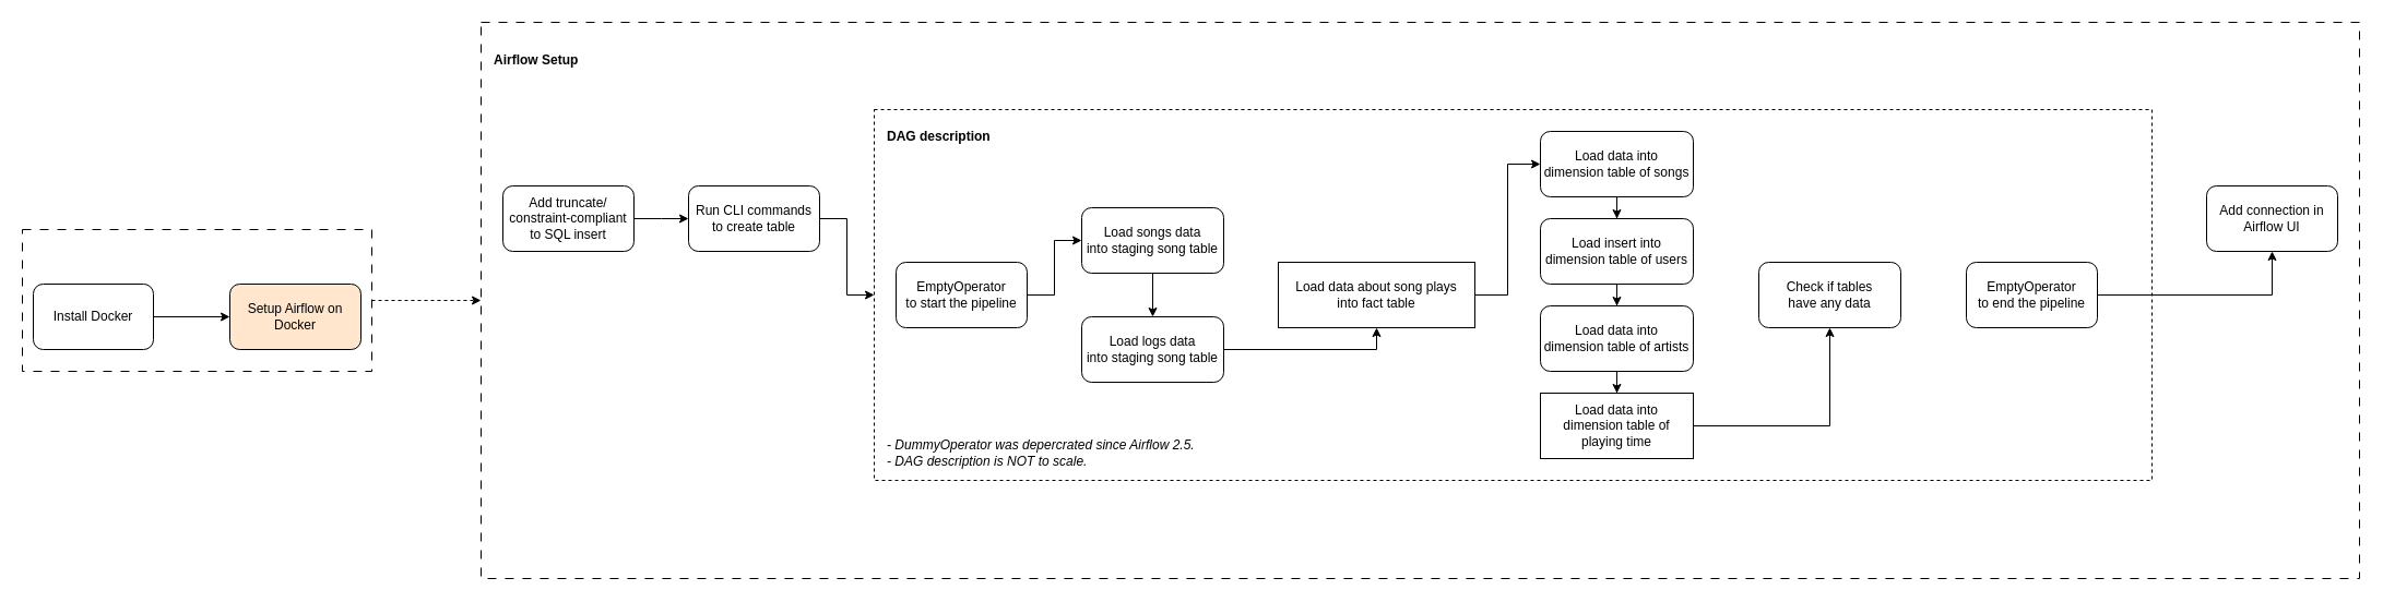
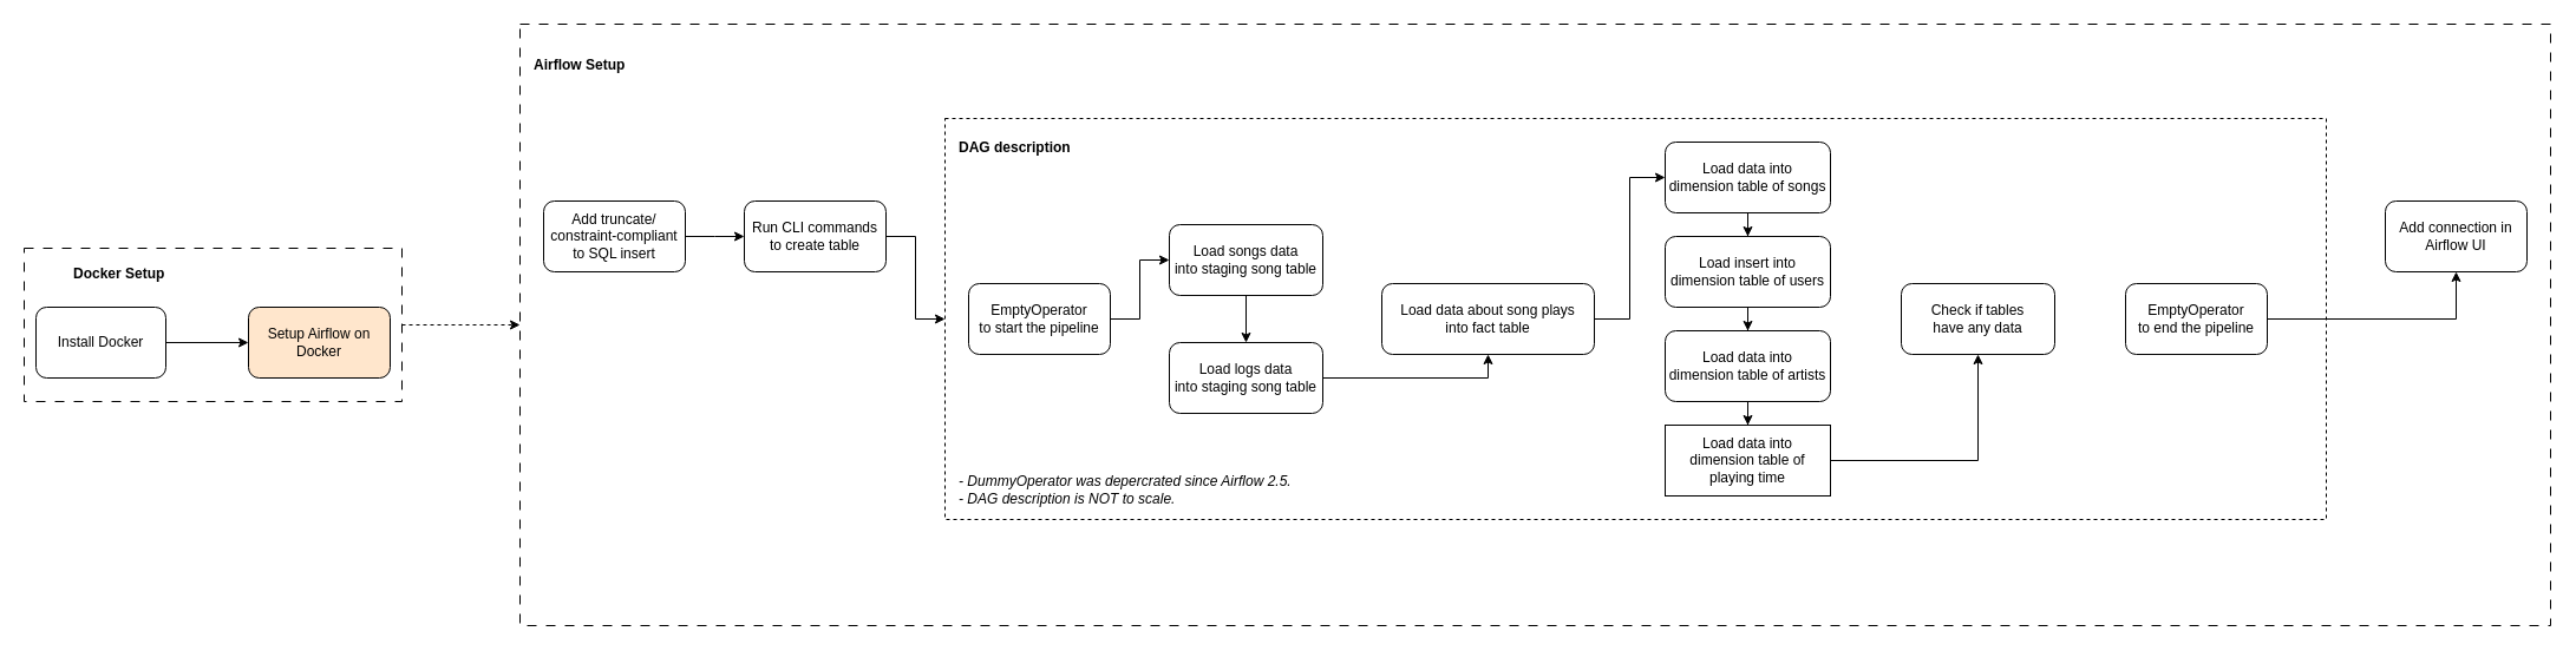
  <mxCell id="0" />
  <mxCell id="1" parent="0" />
  <mxCell id="2" style="edgeStyle=orthogonalEdgeStyle;rounded=0;orthogonalLoop=1;jettySize=auto;html=1;dashed=1;" edge="1" parent="1" source="33" target="3"><mxGeometry relative="1" as="geometry" /></mxCell>
  <mxCell id="3" value="" style="rounded=0;whiteSpace=wrap;html=1;gradientColor=default;fillColor=none;dashed=1;dashPattern=8 8;" vertex="1" parent="1"><mxGeometry x="440" y="20" width="1720" height="510" as="geometry" /></mxCell>
  <mxCell id="4" value="Airflow Setup" style="text;html=1;align=left;verticalAlign=middle;whiteSpace=wrap;rounded=0;fontStyle=1" vertex="1" parent="1"><mxGeometry x="450" y="40" width="90" height="30" as="geometry" /></mxCell>
  <mxCell id="5" style="edgeStyle=orthogonalEdgeStyle;rounded=0;orthogonalLoop=1;jettySize=auto;html=1;" edge="1" parent="1" source="6"><mxGeometry relative="1" as="geometry"><mxPoint x="630" y="200" as="targetPoint" /></mxGeometry></mxCell>
  <mxCell id="6" value="Add truncate/&lt;br&gt;constraint-compliant to SQL insert" style="rounded=1;whiteSpace=wrap;html=1;" vertex="1" parent="1"><mxGeometry x="460" y="170" width="120" height="60" as="geometry" /></mxCell>
  <mxCell id="7" style="edgeStyle=orthogonalEdgeStyle;rounded=0;orthogonalLoop=1;jettySize=auto;html=1;" edge="1" parent="1" source="8" target="9"><mxGeometry relative="1" as="geometry" /></mxCell>
  <mxCell id="8" value="Run CLI commands&lt;br&gt;to create table" style="rounded=1;whiteSpace=wrap;html=1;" vertex="1" parent="1"><mxGeometry x="630" y="170" width="120" height="60" as="geometry" /></mxCell>
  <mxCell id="9" value="" style="rounded=0;whiteSpace=wrap;html=1;dashed=1;" vertex="1" parent="1"><mxGeometry x="800" y="100" width="1170" height="340" as="geometry" /></mxCell>
  <mxCell id="10" value="DAG description" style="text;html=1;align=left;verticalAlign=middle;whiteSpace=wrap;rounded=0;fontStyle=1" vertex="1" parent="1"><mxGeometry x="810" y="110" width="100" height="30" as="geometry" /></mxCell>
  <mxCell id="11" style="edgeStyle=orthogonalEdgeStyle;rounded=0;orthogonalLoop=1;jettySize=auto;html=1;entryX=0;entryY=0.5;entryDx=0;entryDy=0;" edge="1" parent="1" source="12" target="14"><mxGeometry relative="1" as="geometry" /></mxCell>
  <mxCell id="12" value="EmptyOperator&lt;br&gt;to start the pipeline" style="rounded=1;whiteSpace=wrap;html=1;" vertex="1" parent="1"><mxGeometry x="820" y="240" width="120" height="60" as="geometry" /></mxCell>
  <mxCell id="13" style="edgeStyle=orthogonalEdgeStyle;rounded=0;orthogonalLoop=1;jettySize=auto;html=1;" edge="1" parent="1" source="14" target="16"><mxGeometry relative="1" as="geometry" /></mxCell>
  <mxCell id="14" value="Load songs data&lt;br&gt;into staging song table" style="rounded=1;whiteSpace=wrap;html=1;" vertex="1" parent="1"><mxGeometry x="990" y="190" width="130" height="60" as="geometry" /></mxCell>
  <mxCell id="15" style="edgeStyle=orthogonalEdgeStyle;rounded=0;orthogonalLoop=1;jettySize=auto;html=1;entryX=0.5;entryY=1;entryDx=0;entryDy=0;" edge="1" parent="1" source="16" target="18"><mxGeometry relative="1" as="geometry" /></mxCell>
  <mxCell id="16" value="Load logs data&lt;br&gt;into staging song table" style="rounded=1;whiteSpace=wrap;html=1;" vertex="1" parent="1"><mxGeometry x="990" y="290" width="130" height="60" as="geometry" /></mxCell>
  <mxCell id="17" style="edgeStyle=orthogonalEdgeStyle;rounded=0;orthogonalLoop=1;jettySize=auto;html=1;entryX=0;entryY=0.5;entryDx=0;entryDy=0;" edge="1" parent="1" source="18" target="20"><mxGeometry relative="1" as="geometry" /></mxCell>
- <mxCell id="18" value="Load data about song plays&lt;br&gt;into fact table" style="whiteSpace=wrap;html=1;rounded=0;" vertex="1" parent="1"><mxGeometry x="1170" y="240" width="180" height="60" as="geometry" /></mxCell>
+ <mxCell id="18" value="Load data about song plays&lt;br&gt;into fact table" style="rounded=1;whiteSpace=wrap;html=1;" vertex="1" parent="1"><mxGeometry x="1170" y="240" width="180" height="60" as="geometry" /></mxCell>
  <mxCell id="19" style="edgeStyle=orthogonalEdgeStyle;rounded=0;orthogonalLoop=1;jettySize=auto;html=1;" edge="1" parent="1" source="20" target="22"><mxGeometry relative="1" as="geometry" /></mxCell>
  <mxCell id="20" value="Load data into&lt;br&gt;dimension table of songs" style="rounded=1;whiteSpace=wrap;html=1;" vertex="1" parent="1"><mxGeometry x="1410" y="120" width="140" height="60" as="geometry" /></mxCell>
  <mxCell id="21" style="edgeStyle=orthogonalEdgeStyle;rounded=0;orthogonalLoop=1;jettySize=auto;html=1;" edge="1" parent="1" source="22" target="24"><mxGeometry relative="1" as="geometry" /></mxCell>
  <mxCell id="22" value="Load insert into&lt;br&gt;dimension table of users" style="rounded=1;whiteSpace=wrap;html=1;" vertex="1" parent="1"><mxGeometry x="1410" y="200" width="140" height="60" as="geometry" /></mxCell>
  <mxCell id="23" style="edgeStyle=orthogonalEdgeStyle;rounded=0;orthogonalLoop=1;jettySize=auto;html=1;" edge="1" parent="1" source="24" target="26"><mxGeometry relative="1" as="geometry" /></mxCell>
  <mxCell id="24" value="Load data into&lt;br&gt;dimension table of artists" style="rounded=1;whiteSpace=wrap;html=1;" vertex="1" parent="1"><mxGeometry x="1410" y="280" width="140" height="60" as="geometry" /></mxCell>
  <mxCell id="25" style="edgeStyle=orthogonalEdgeStyle;rounded=0;orthogonalLoop=1;jettySize=auto;html=1;entryX=0.5;entryY=1;entryDx=0;entryDy=0;" edge="1" parent="1" source="26" target="27"><mxGeometry relative="1" as="geometry" /></mxCell>
  <mxCell id="26" value="Load data into&lt;br&gt;dimension table of playing time" style="whiteSpace=wrap;html=1;rounded=0;" vertex="1" parent="1"><mxGeometry x="1410" y="360" width="140" height="60" as="geometry" /></mxCell>
  <mxCell id="27" value="Check if tables &lt;br&gt;have any data" style="rounded=1;whiteSpace=wrap;html=1;" vertex="1" parent="1"><mxGeometry x="1610" y="240" width="130" height="60" as="geometry" /></mxCell>
  <mxCell id="28" style="edgeStyle=orthogonalEdgeStyle;rounded=0;orthogonalLoop=1;jettySize=auto;html=1;entryX=0.5;entryY=1;entryDx=0;entryDy=0;" edge="1" parent="1" source="29" target="30"><mxGeometry relative="1" as="geometry" /></mxCell>
  <mxCell id="29" value="EmptyOperator&lt;br&gt;to end the pipeline" style="rounded=1;whiteSpace=wrap;html=1;" vertex="1" parent="1"><mxGeometry x="1800" y="240" width="120" height="60" as="geometry" /></mxCell>
  <mxCell id="30" value="Add connection in&lt;br&gt;Airflow UI" style="rounded=1;whiteSpace=wrap;html=1;" vertex="1" parent="1"><mxGeometry x="2020" y="170" width="120" height="60" as="geometry" /></mxCell>
  <mxCell id="31" value="- DummyOperator was depercrated since Airflow 2.5.&lt;div&gt;- DAG description is NOT to scale.&lt;/div&gt;" style="text;html=1;align=left;verticalAlign=middle;whiteSpace=wrap;rounded=0;fontStyle=2" vertex="1" parent="1"><mxGeometry x="810" y="400" width="300" height="30" as="geometry" /></mxCell>
  <mxCell id="32" value="" style="group" vertex="1" connectable="0" parent="1"><mxGeometry x="20" y="210" width="320" height="130" as="geometry" /></mxCell>
  <mxCell id="33" value="" style="rounded=0;whiteSpace=wrap;html=1;gradientColor=default;fillColor=none;dashed=1;dashPattern=8 8;" vertex="1" parent="32"><mxGeometry width="320" height="130" as="geometry" /></mxCell>
+ <mxCell id="34" value="Docker Setup" style="text;html=1;align=left;verticalAlign=middle;whiteSpace=wrap;rounded=0;fontStyle=1" vertex="1" parent="32"><mxGeometry x="40" y="7" width="90" height="30" as="geometry" /></mxCell>
  <mxCell id="35" value="" style="shape=image;html=1;verticalAlign=top;verticalLabelPosition=bottom;labelBackgroundColor=#ffffff;imageAspect=0;aspect=fixed;image=https://icons.diagrams.net/icon-cache1/Unicons_Line_vol_3-2965/docker-1335.svg" vertex="1" parent="32"><mxGeometry x="10" y="10" width="24" height="24" as="geometry" /></mxCell>
  <mxCell id="36" style="edgeStyle=orthogonalEdgeStyle;rounded=0;orthogonalLoop=1;jettySize=auto;html=1;" edge="1" parent="32" source="37" target="38"><mxGeometry relative="1" as="geometry" /></mxCell>
  <mxCell id="37" value="Install Docker" style="rounded=1;whiteSpace=wrap;html=1;" vertex="1" parent="32"><mxGeometry x="10" y="50" width="110" height="60" as="geometry" /></mxCell>
  <mxCell id="38" value="Setup Airflow on Docker" style="rounded=1;whiteSpace=wrap;html=1;fillColor=#ffe6cc;" vertex="1" parent="32"><mxGeometry x="190" y="50" width="120" height="60" as="geometry" /></mxCell>
